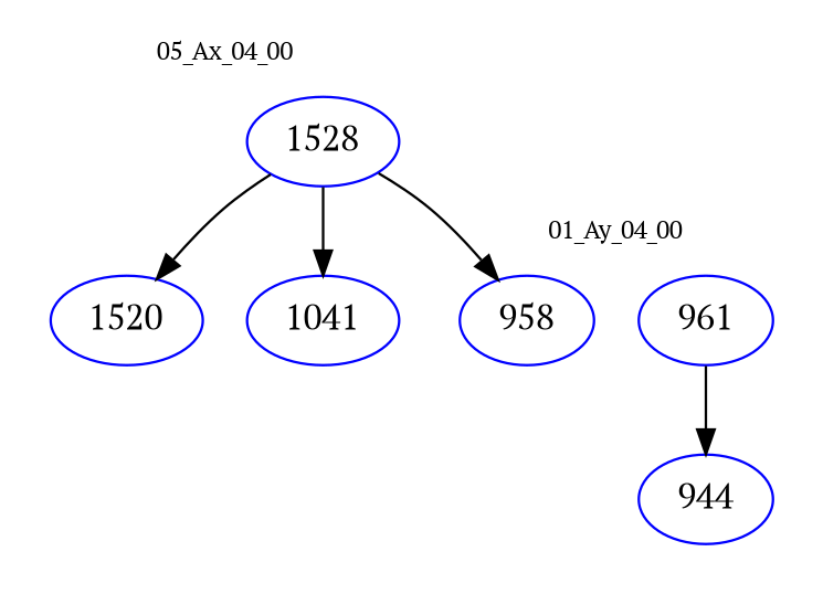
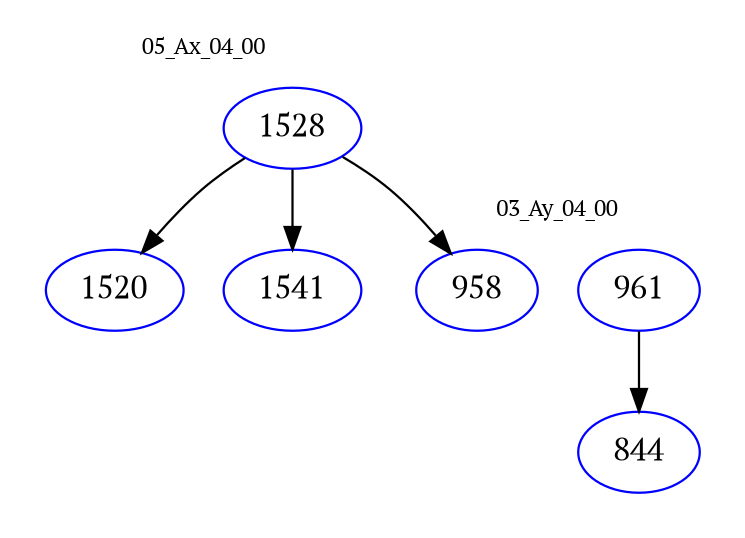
  digraph {
    fontname="PT Serif"
    node [color=blue fontname="PT Serif"]
    edge [color=black fontname="PT Serif"]
    n1 [label=1528]
    n2 [label=1520]
-   n3 [label=1041]
+   n3 [label=1541]
    n4 [label=961]
-   n5 [label=944]
+   n5 [label=844]
    n6 [label=958]
    subgraph cluster_1 {
      color=white
      fontsize=10
      label="05_Ax_04_00"
      n1
      n2
      n3
    }
    subgraph cluster_2 {
      color=white
      fontsize=10
-     label="01_Ay_04_00"
+     label="03_Ay_04_00"
      n4
      n5
      n6
    }
    n1 -> n2
    n1 -> n3
    n1 -> n6
    n4 -> n5
  }
